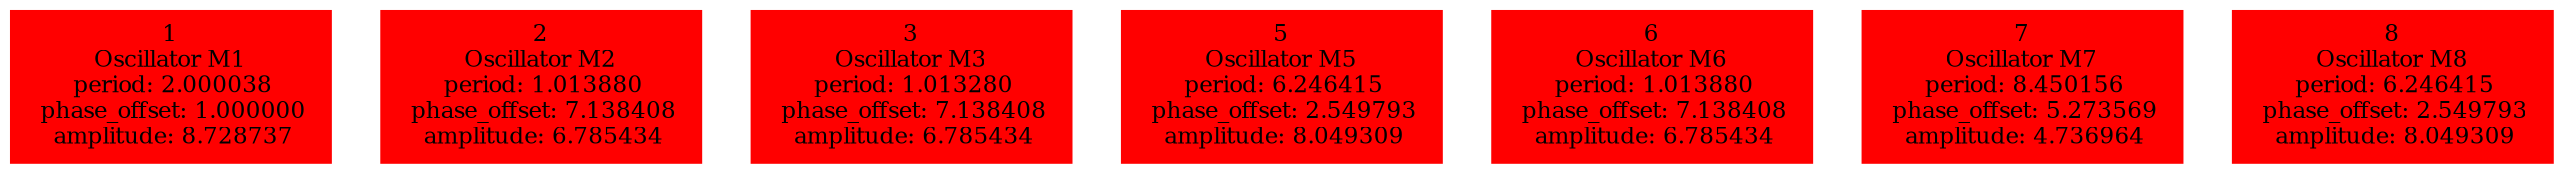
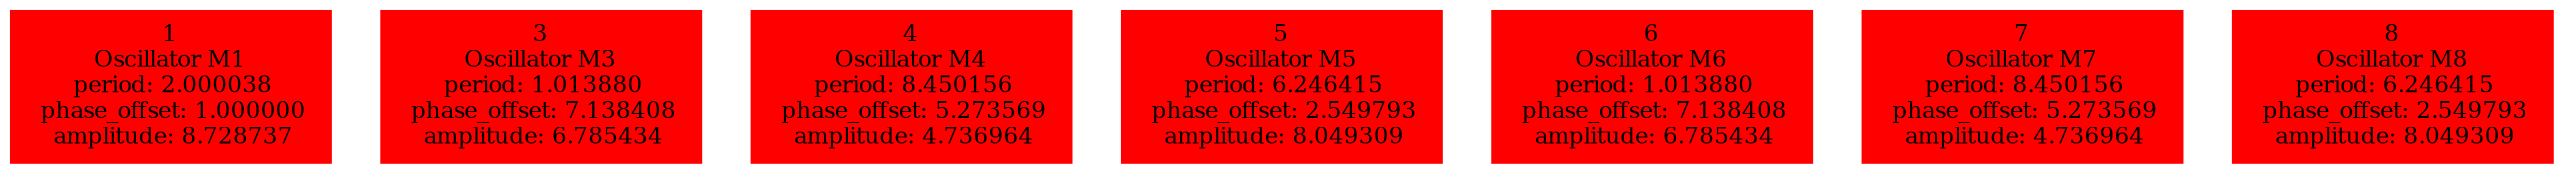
  digraph {
    forcelabels=true
    node [color=red fontsize=8 shape=box style=filled]
    n1 [label=<1<BR />Oscillator M1<BR /> period: 2.000038<BR /> phase_offset: 1.000000<BR /> amplitude: 8.728737>]
-   n2 [label=<2<BR />Oscillator M2<BR /> period: 1.013880<BR /> phase_offset: 7.138408<BR /> amplitude: 6.785434>]
-   n3 [label=<3<BR />Oscillator M3<BR /> period: 1.013280<BR /> phase_offset: 7.138408<BR /> amplitude: 6.785434>]
+   n3 [label=<3<BR />Oscillator M3<BR /> period: 1.013880<BR /> phase_offset: 7.138408<BR /> amplitude: 6.785434>]
+   n4 [label=<4<BR />Oscillator M4<BR /> period: 8.450156<BR /> phase_offset: 5.273569<BR /> amplitude: 4.736964>]
    n5 [label=<5<BR />Oscillator M5<BR /> period: 6.246415<BR /> phase_offset: 2.549793<BR /> amplitude: 8.049309>]
    n6 [label=<6<BR />Oscillator M6<BR /> period: 1.013880<BR /> phase_offset: 7.138408<BR /> amplitude: 6.785434>]
    n7 [label=<7<BR />Oscillator M7<BR /> period: 8.450156<BR /> phase_offset: 5.273569<BR /> amplitude: 4.736964>]
    n8 [label=<8<BR />Oscillator M8<BR /> period: 6.246415<BR /> phase_offset: 2.549793<BR /> amplitude: 8.049309>]
  }
